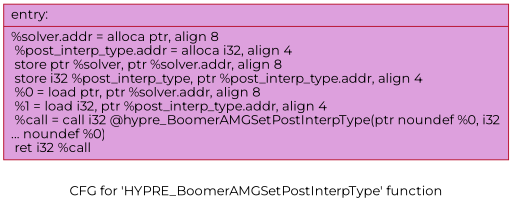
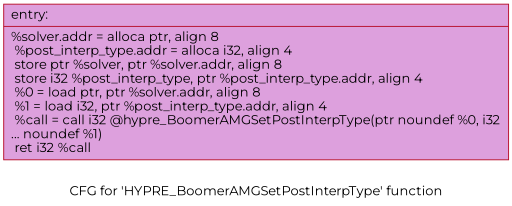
  digraph {
    label="CFG for 'HYPRE_BoomerAMGSetPostInterpType' function"
    fontname=Montserrat
-   n1 [color="#b70d28ff" fillcolor=plum fontname=Montserrat label="{entry:\l|  %solver.addr = alloca ptr, align 8\l  %post_interp_type.addr = alloca i32, align 4\l  store ptr %solver, ptr %solver.addr, align 8\l  store i32 %post_interp_type, ptr %post_interp_type.addr, align 4\l  %0 = load ptr, ptr %solver.addr, align 8\l  %1 = load i32, ptr %post_interp_type.addr, align 4\l  %call = call i32 @hypre_BoomerAMGSetPostInterpType(ptr noundef %0, i32\l... noundef %0)\l  ret i32 %call\l}" shape=record style=filled]
+   n1 [color="#b70d28ff" fillcolor=plum fontname=Montserrat label="{entry:\l|  %solver.addr = alloca ptr, align 8\l  %post_interp_type.addr = alloca i32, align 4\l  store ptr %solver, ptr %solver.addr, align 8\l  store i32 %post_interp_type, ptr %post_interp_type.addr, align 4\l  %0 = load ptr, ptr %solver.addr, align 8\l  %1 = load i32, ptr %post_interp_type.addr, align 4\l  %call = call i32 @hypre_BoomerAMGSetPostInterpType(ptr noundef %0, i32\l... noundef %1)\l  ret i32 %call\l}" shape=record style=filled]
  }
